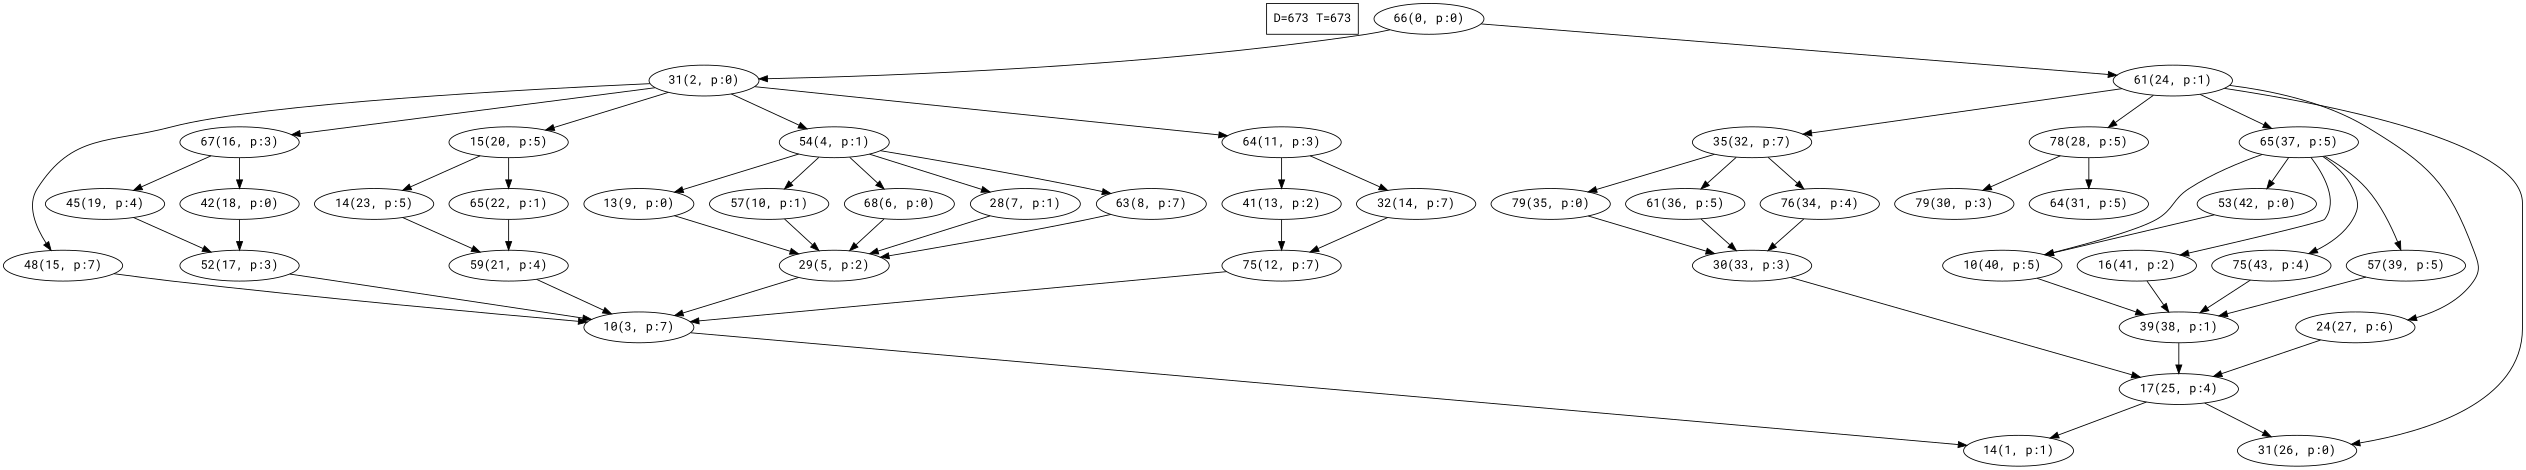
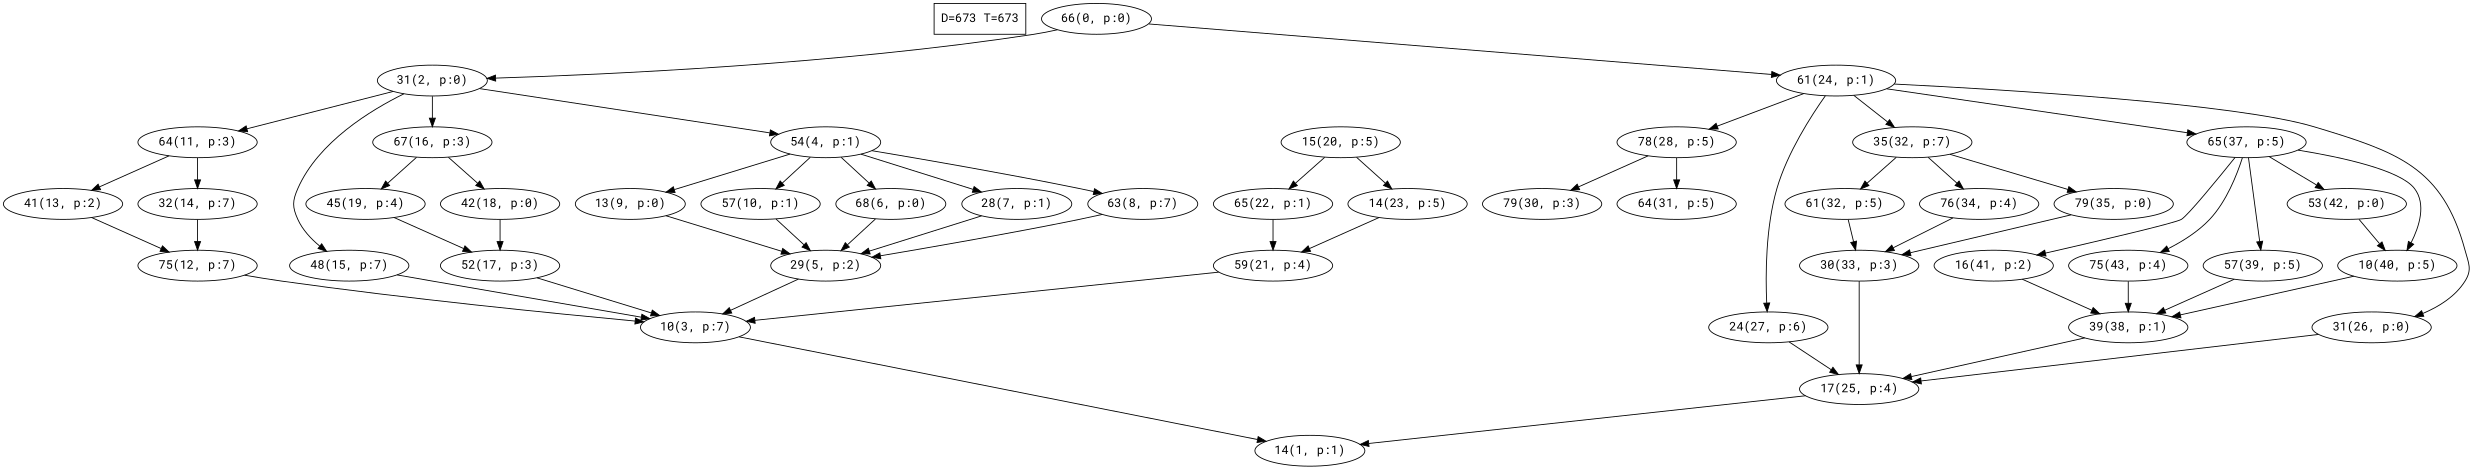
  digraph {
    fontname="Roboto Mono"
    node [fontname="Roboto Mono"]
    edge [fontname="Roboto Mono"]
    n1 [label="D=673 T=673" shape=box]
    n2 [label="66(0, p:0)"]
    n3 [label="31(2, p:0)"]
    n4 [label="61(24, p:1)"]
    n5 [label="54(4, p:1)"]
    n6 [label="64(11, p:3)"]
    n7 [label="48(15, p:7)"]
    n8 [label="67(16, p:3)"]
    n9 [label="15(20, p:5)"]
    n10 [label="31(26, p:0)"]
    n11 [label="24(27, p:6)"]
    n12 [label="78(28, p:5)"]
    n13 [label="35(32, p:7)"]
    n14 [label="65(37, p:5)"]
    n15 [label="14(1, p:1)"]
    n16 [label="68(6, p:0)"]
    n17 [label="28(7, p:1)"]
    n18 [label="63(8, p:7)"]
    n19 [label="13(9, p:0)"]
    n20 [label="57(10, p:1)"]
    n21 [label="41(13, p:2)"]
    n22 [label="32(14, p:7)"]
    n23 [label="10(3, p:7)"]
    n24 [label="42(18, p:0)"]
    n25 [label="45(19, p:4)"]
    n26 [label="65(22, p:1)"]
    n27 [label="14(23, p:5)"]
    n28 [label="29(5, p:2)"]
    n29 [label="75(12, p:7)"]
    n30 [label="52(17, p:3)"]
    n31 [label="59(21, p:4)"]
    n32 [label="17(25, p:4)"]
    n33 [label="79(30, p:3)"]
    n34 [label="64(31, p:5)"]
    n35 [label="76(34, p:4)"]
    n36 [label="79(35, p:0)"]
-   n37 [label="61(36, p:5)"]
+   n37 [label="61(32, p:5)"]
    n38 [label="57(39, p:5)"]
    n39 [label="10(40, p:5)"]
    n40 [label="16(41, p:2)"]
    n41 [label="53(42, p:0)"]
    n42 [label="75(43, p:4)"]
    n43 [label="30(33, p:3)"]
    n44 [label="39(38, p:1)"]
    n2 -> n3
    n2 -> n4
    n3 -> n5
    n3 -> n6
    n3 -> n7
    n3 -> n8
-   n3 -> n9
    n4 -> n10
    n4 -> n11
    n4 -> n12
    n4 -> n13
    n4 -> n14
    n5 -> n16
    n5 -> n17
    n5 -> n18
    n5 -> n19
    n5 -> n20
    n6 -> n21
    n6 -> n22
    n7 -> n23
    n8 -> n24
    n8 -> n25
    n9 -> n26
    n9 -> n27
-   n32 -> n10
+   n10 -> n32
    n11 -> n32
    n12 -> n33
    n12 -> n34
    n13 -> n35
    n13 -> n36
    n13 -> n37
    n14 -> n38
    n14 -> n39
    n14 -> n40
    n14 -> n41
    n14 -> n42
    n16 -> n28
    n17 -> n28
    n18 -> n28
    n19 -> n28
    n20 -> n28
    n21 -> n29
    n22 -> n29
    n23 -> n15
    n24 -> n30
    n25 -> n30
    n26 -> n31
    n27 -> n31
    n28 -> n23
    n29 -> n23
    n30 -> n23
    n31 -> n23
    n32 -> n15
    n35 -> n43
    n36 -> n43
    n37 -> n43
    n38 -> n44
    n39 -> n44
    n40 -> n44
    n41 -> n39
    n42 -> n44
    n43 -> n32
    n44 -> n32
  }
